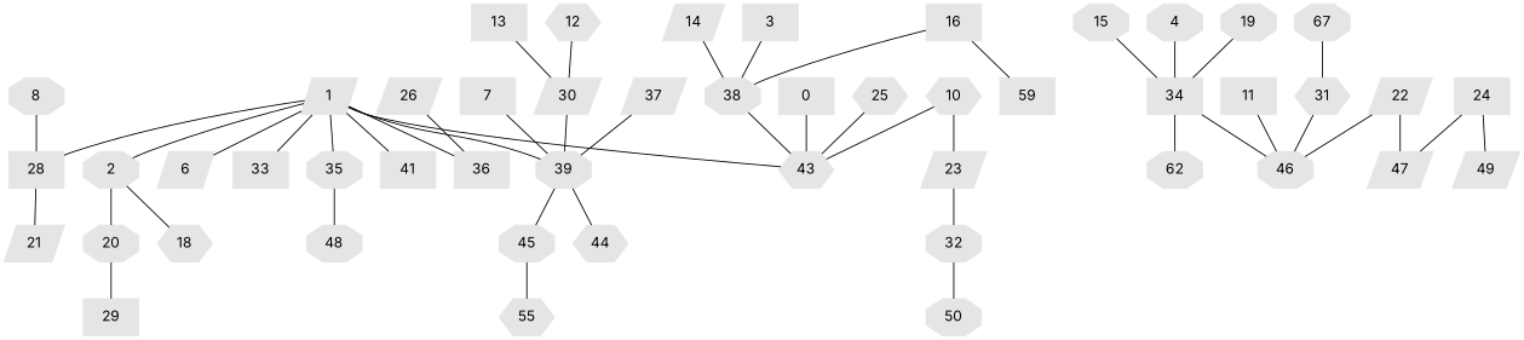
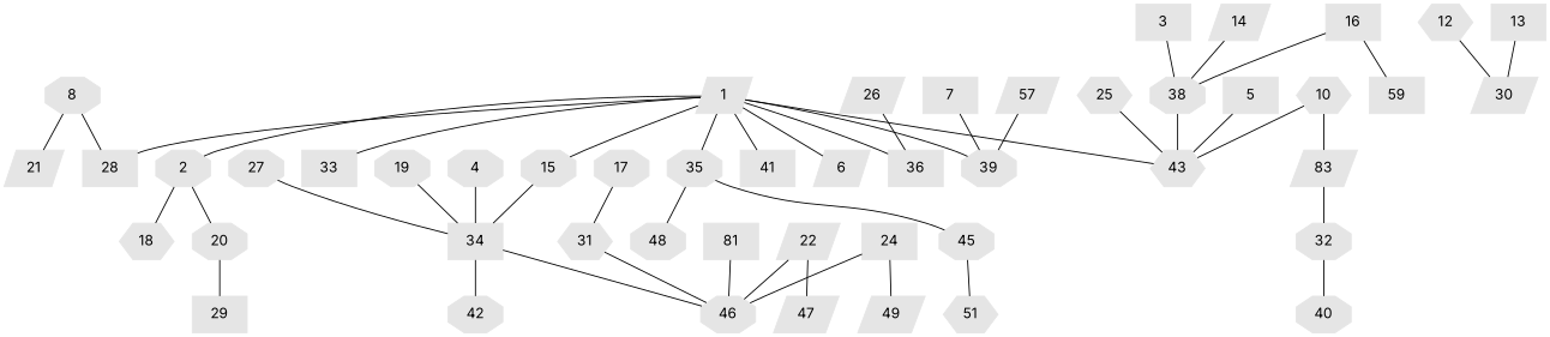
  graph {
    fontname=Inter
    node [color=gray90 fontname=Inter shape=octagon style=filled]
    edge [fontname=Inter weight=1.0]
    1 [shape=parallelogram]
    2
    6 [shape=parallelogram]
    15
    28 [shape=box]
    33 [shape=box]
    35
    36 [shape=box]
    39
    41 [shape=box]
    43 [shape=hexagon]
    18 [shape=hexagon]
    20
    34 [shape=box]
    48
-   44 [shape=hexagon]
    45
    29 [shape=box]
    3 [shape=box]
    38
    4
    46
-   42 [label=62]
-   5 [shape=box label=0]
+   42
+   5 [shape=box]
    7 [shape=box]
    8
    21 [shape=parallelogram]
+   27
    10 [shape=hexagon]
-   23 [shape=parallelogram]
+   23 [shape=parallelogram label=83]
    32
-   11 [shape=box]
+   11 [shape=box label=81]
    12 [shape=hexagon]
    30 [shape=parallelogram]
    13 [shape=box]
    14 [shape=parallelogram]
    16 [shape=box]
    n38 [label=59 shape=box]
    31 [shape=hexagon]
-   17 [label=67]
+   17
    19
    22 [shape=parallelogram]
    47 [shape=parallelogram]
-   40 [label=50]
+   40
    24 [shape=box]
    49 [shape=parallelogram]
    25 [shape=hexagon]
    26 [shape=parallelogram]
-   37 [shape=parallelogram]
-   51 [shape=hexagon label=55]
+   37 [shape=parallelogram label=57]
+   51 [shape=hexagon]
    1 -- 2
    1 -- 6
+   1 -- 15
    1 -- 28
    1 -- 33
    1 -- 35
    1 -- 36
    1 -- 39
    1 -- 41
    1 -- 43
    2 -- 18
    2 -- 20
    15 -- 34
    35 -- 48
-   39 -- 44
-   39 -- 45
+   35 -- 45
    20 -- 29
    34 -- 46
    34 -- 42
    45 -- 51
    3 -- 38
    38 -- 43
    4 -- 34
    5 -- 43
    7 -- 39
    8 -- 28
-   28 -- 21
+   8 -- 21
+   27 -- 34
    10 -- 43
    10 -- 23
    23 -- 32
    32 -- 40
    11 -- 46
    12 -- 30
-   30 -- 39
    13 -- 30
    14 -- 38
    16 -- 38
    16 -- n38
    31 -- 46
    17 -- 31
    19 -- 34
    22 -- 46
    22 -- 47
-   24 -- 47
+   24 -- 46
    24 -- 49
    25 -- 43
    26 -- 36
    37 -- 39
  }
